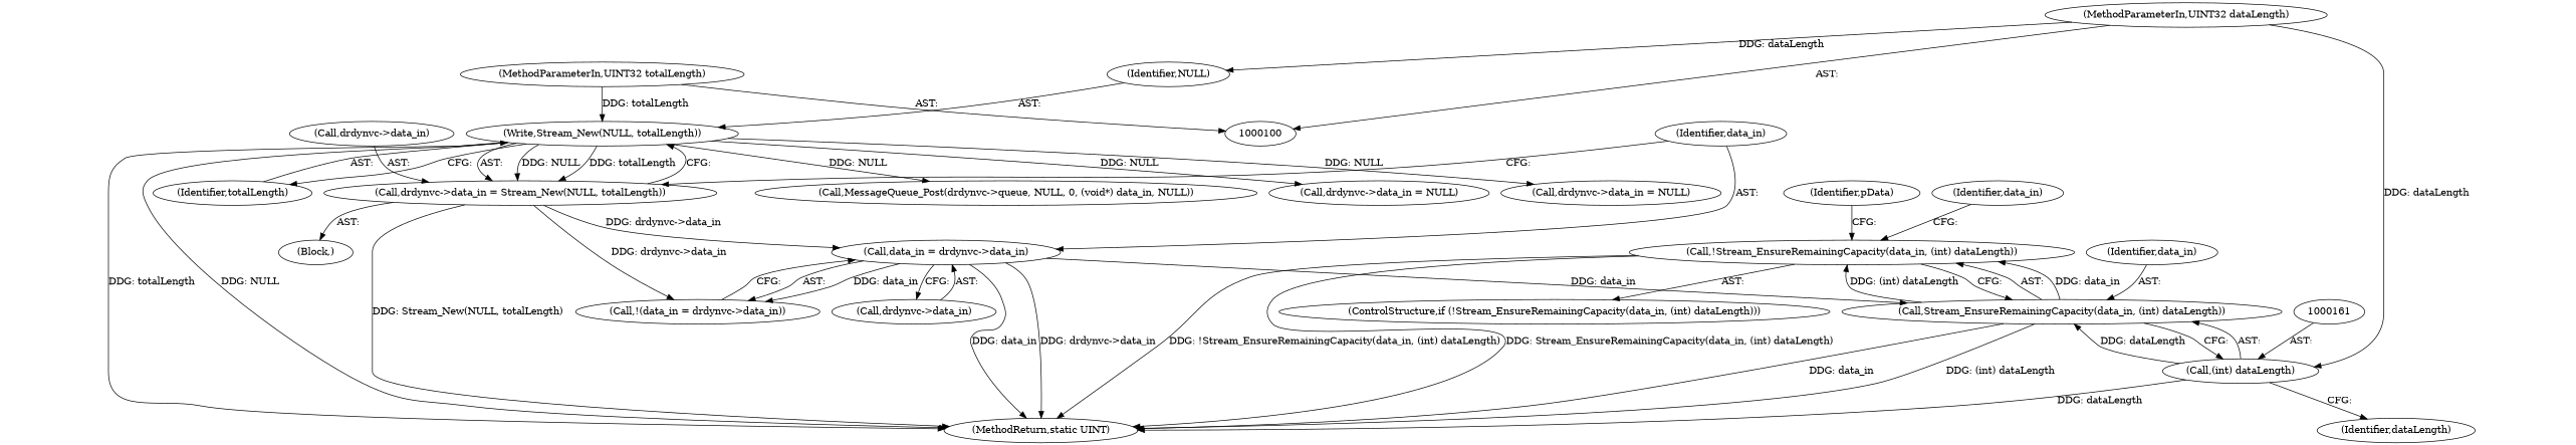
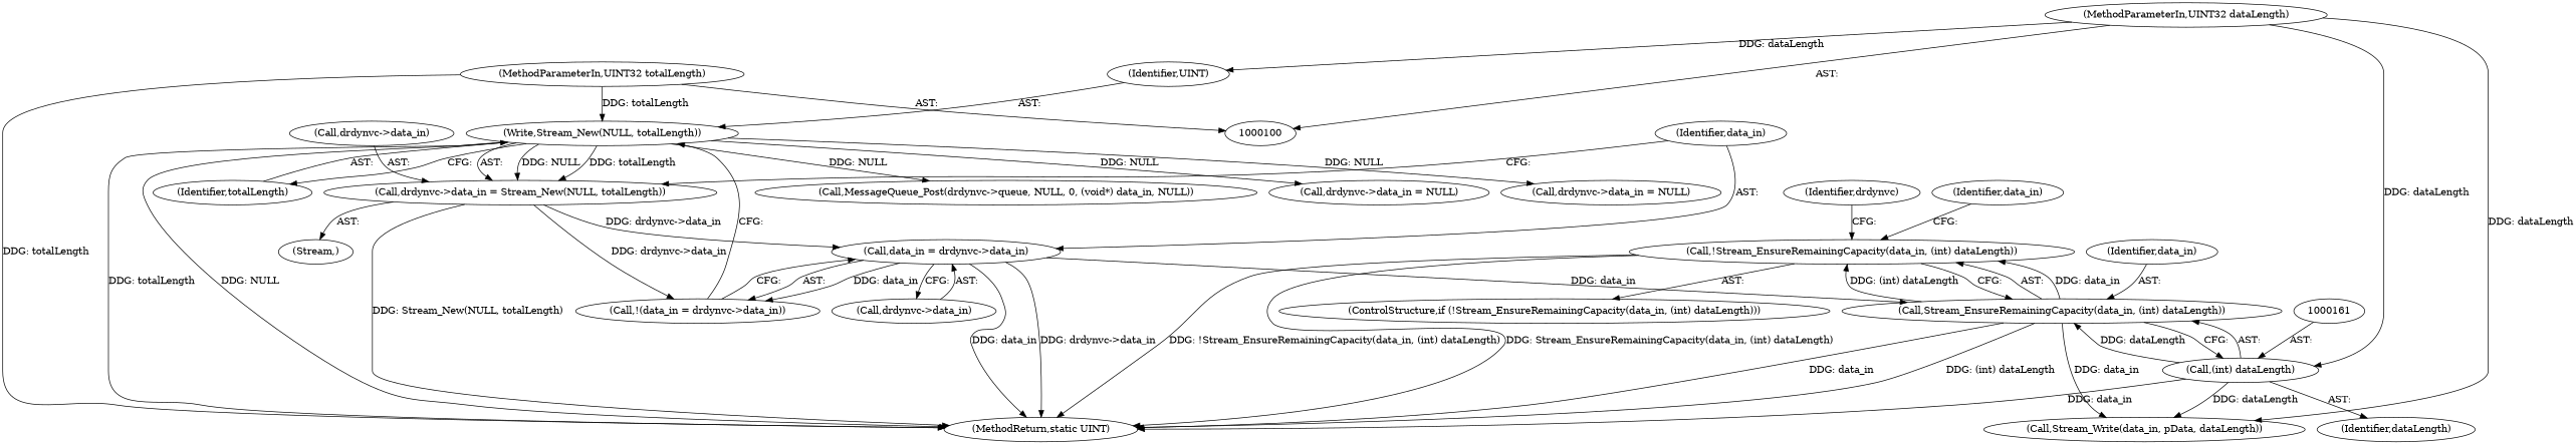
  digraph {
    n1 [label="(Call,!Stream_EnsureRemainingCapacity(data_in, (int) dataLength))"]
    n2 [label="(Call,Stream_EnsureRemainingCapacity(data_in, (int) dataLength))"]
    n3 [label="(MethodReturn,static UINT)"]
    n4 [label="(ControlStructure,if (!Stream_EnsureRemainingCapacity(data_in, (int) dataLength)))"]
    n5 [label="(Call,(int) dataLength)"]
+   n6 [label="(Call,Stream_Write(data_in, pData, dataLength))"]
    n7 [label="(Identifier,dataLength)"]
    n8 [label="(Call,data_in = drdynvc->data_in)"]
    n9 [label="(Call,drdynvc->data_in)"]
    n10 [label="(Call,!(data_in = drdynvc->data_in))"]
    n11 [label="(Call,drdynvc->data_in = Stream_New(NULL, totalLength))"]
    n12 [label="(Write,Stream_New(NULL, totalLength))"]
-   n13 [label="(Block,)"]
+   n13 [label="(Stream,)"]
    n14 [label="(Call,MessageQueue_Post(drdynvc->queue, NULL, 0, (void*) data_in, NULL))"]
    n15 [label="(Call,drdynvc->data_in = NULL)"]
    n16 [label="(Call,drdynvc->data_in = NULL)"]
    n17 [label="(Identifier,totalLength)"]
    n18 [label="(MethodParameterIn,UINT32 totalLength)"]
    1000100
    n20 [label="(MethodParameterIn,UINT32 dataLength)"]
-   n21 [label="(Identifier,NULL)"]
+   n21 [label="(Identifier,UINT)"]
    n22 [label="(Identifier,data_in)"]
    n23 [label="(Call,drdynvc->data_in)"]
    n24 [label="(Identifier,data_in)"]
    n25 [label="(Identifier,data_in)"]
-   n26 [label="(Identifier,pData)"]
+   n26 [label="(Identifier,drdynvc)"]
    1000161
    n1 -> n2 [label="CFG: "]
    n1 -> n3 [label="DDG: !Stream_EnsureRemainingCapacity(data_in, (int) dataLength)"]
    n1 -> n3 [label="DDG: Stream_EnsureRemainingCapacity(data_in, (int) dataLength)"]
    n1 -> n4 [label="AST: "]
    n2 -> n1 [label="AST: "]
    n2 -> n1 [label="DDG: data_in"]
    n2 -> n1 [label="DDG: (int) dataLength"]
    n2 -> n3 [label="DDG: data_in"]
    n2 -> n3 [label="DDG: (int) dataLength"]
    n2 -> n5 [label="CFG: "]
+   n2 -> n6 [label="DDG: data_in"]
    n5 -> n2 [label="AST: "]
    n5 -> n2 [label="DDG: dataLength"]
-   n5 -> n3 [label="DDG: dataLength"]
-   n5 -> n7 [label="CFG: "]
+   n5 -> n3 [label="DDG: data_in"]
+   n5 -> n6 [label="DDG: dataLength"]
+   n5 -> n7 [label="AST: "]
    n8 -> n2 [label="DDG: data_in"]
    n8 -> n3 [label="DDG: drdynvc->data_in"]
    n8 -> n3 [label="DDG: data_in"]
    n8 -> n9 [label="CFG: "]
    n8 -> n10 [label="AST: "]
    n8 -> n10 [label="DDG: data_in"]
    n9 -> n8 [label="AST: "]
    n10 -> n8 [label="CFG: "]
    n11 -> n3 [label="DDG: Stream_New(NULL, totalLength)"]
    n11 -> n8 [label="DDG: drdynvc->data_in"]
    n11 -> n10 [label="DDG: drdynvc->data_in"]
-   n11 -> n12 [label="CFG: "]
+   n10 -> n12 [label="CFG: "]
    n11 -> n13 [label="AST: "]
    n12 -> n3 [label="DDG: totalLength"]
    n12 -> n3 [label="DDG: NULL"]
    n12 -> n11 [label="AST: "]
    n12 -> n11 [label="DDG: NULL"]
    n12 -> n11 [label="DDG: totalLength"]
    n12 -> n14 [label="DDG: NULL"]
    n12 -> n15 [label="DDG: NULL"]
    n12 -> n16 [label="DDG: NULL"]
    n12 -> n17 [label="CFG: "]
    n17 -> n12 [label="AST: "]
+   n18 -> n3 [label="DDG: totalLength"]
    n18 -> n12 [label="DDG: totalLength"]
    n18 -> 1000100 [label="AST: "]
    n20 -> n5 [label="DDG: dataLength"]
+   n20 -> n6 [label="DDG: dataLength"]
    n20 -> 1000100 [label="AST: "]
    n20 -> n21 [label="DDG: dataLength"]
    n21 -> n12 [label="AST: "]
    n22 -> n1 [label="CFG: "]
    n23 -> n11 [label="AST: "]
    n24 -> n2 [label="AST: "]
    n25 -> n8 [label="AST: "]
    n25 -> n11 [label="CFG: "]
    n26 -> n1 [label="CFG: "]
    1000161 -> n5 [label="AST: "]
  }
